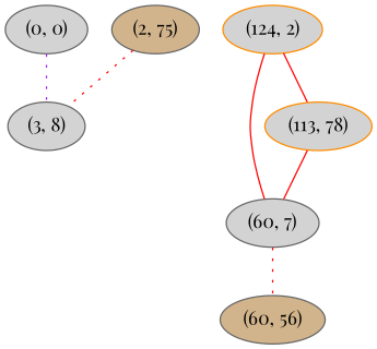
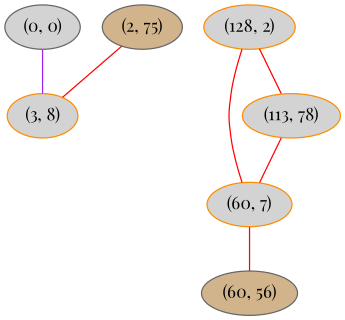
  graph {
    fontname="Playfair Display"
    node [color=gray40 fillcolor=lightgrey fontname="Playfair Display" style=filled]
    edge [color=red fontname="Playfair Display" style=solid weight=1]
    "(0, 0)"
-   "(3, 8)"
+   "(3, 8)" [color=darkorange]
    "(2, 75)" [fillcolor=tan]
    "(60, 56)" [fillcolor=tan]
-   "(60, 7)"
-   "(124, 2)" [color=darkorange]
+   "(60, 7)" [color=darkorange]
+   "(124, 2)" [color=darkorange label="(128, 2)"]
    "(113, 78)" [color=darkorange]
-   "(0, 0)" -- "(3, 8)" [color=purple style=dotted weight=4]
-   "(2, 75)" -- "(3, 8)" [style=dotted]
-   "(60, 7)" -- "(60, 56)" [style=dotted]
+   "(0, 0)" -- "(3, 8)" [color=purple weight=4]
+   "(2, 75)" -- "(3, 8)"
+   "(60, 7)" -- "(60, 56)"
    "(124, 2)" -- "(60, 7)"
    "(124, 2)" -- "(113, 78)"
    "(113, 78)" -- "(60, 7)"
  }
